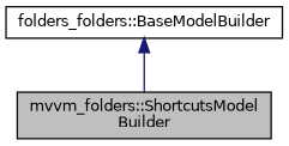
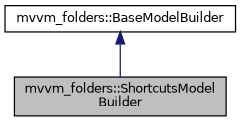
  digraph {
    node [color=black fontname=Helvetica fontsize=10 shape=record style=filled]
    n1 [fillcolor=grey75 fontcolor=black height=0.2 label="mvvm_folders::ShortcutsModel\lBuilder" width=0.4]
-   n2 [fillcolor=white height=0.2 label="folders_folders::BaseModelBuilder" width=0.4]
+   n2 [fillcolor=white height=0.2 label="mvvm_folders::BaseModelBuilder" width=0.4]
    n2 -> n1 [color=midnightblue dir=back fontname=Helvetica fontsize=10 labelfontname=Helvetica labelfontsize=10 style=solid]
  }
